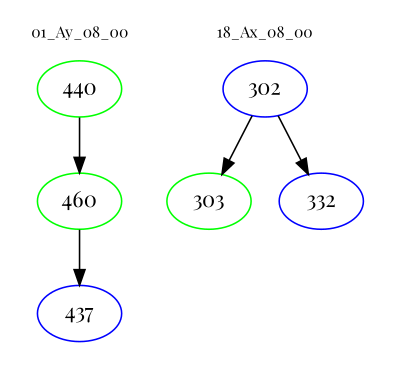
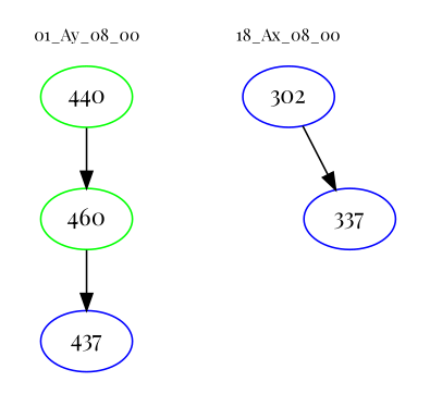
  digraph {
    fontname="Playfair Display"
    node [color=green fontname="Playfair Display"]
    edge [color=black fontname="Playfair Display"]
    n1 [label=440]
    n2 [color=blue label=437]
    n3 [label=460]
    n4 [color=blue label=302]
-   n5 [label=303]
-   n6 [color=blue label=332]
+   n6 [color=blue label=337]
    subgraph cluster_1 {
      color=white
      fontsize=10
      label="01_Ay_08_00"
      n1
      n2
      n3
    }
    subgraph cluster_2 {
      color=white
      fontsize=10
      label="18_Ax_08_00"
      n4
-     n5
      n6
    }
    n1 -> n3
    n3 -> n2
-   n4 -> n5
    n4 -> n6
  }
